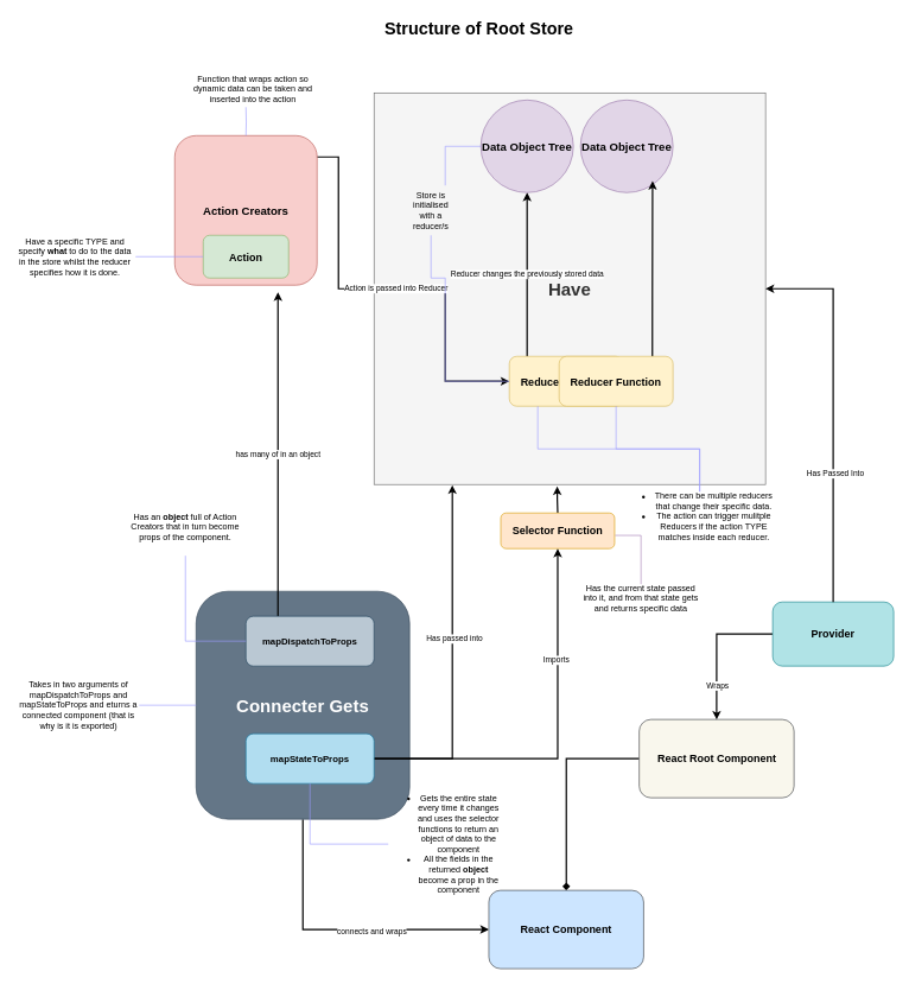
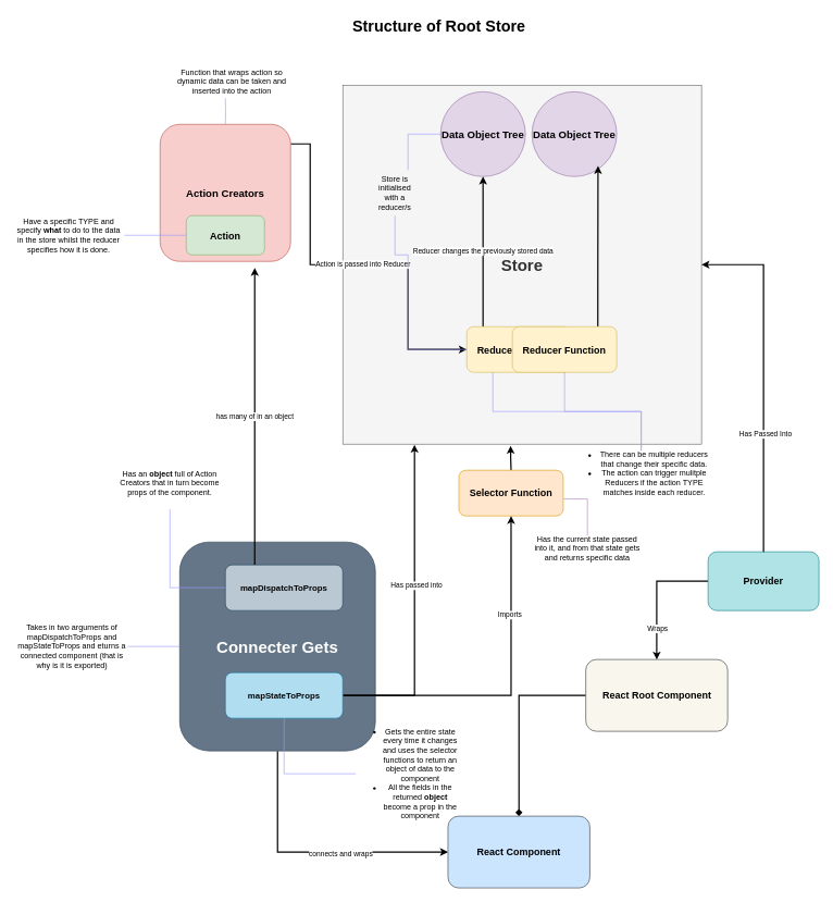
  <mxCell id="0" />
  <mxCell id="1" parent="0" />
- <mxCell id="2" value="&lt;font style=&quot;font-size: 25px&quot;&gt;&lt;b&gt;Have&lt;/b&gt;&lt;/font&gt;" style="whiteSpace=wrap;html=1;aspect=fixed;fillColor=#f5f5f5;strokeColor=#666666;fontColor=#333333;" parent="1" vertex="1"><mxGeometry x="525" y="130" width="550" height="550" as="geometry" /></mxCell>
+ <mxCell id="2" value="&lt;font style=&quot;font-size: 25px&quot;&gt;&lt;b&gt;Store&lt;/b&gt;&lt;/font&gt;" style="whiteSpace=wrap;html=1;aspect=fixed;fillColor=#f5f5f5;strokeColor=#666666;fontColor=#333333;" parent="1" vertex="1"><mxGeometry x="525" y="130" width="550" height="550" as="geometry" /></mxCell>
  <mxCell id="3" value="Reducer changes the previously stored data&lt;br&gt;" style="edgeStyle=orthogonalEdgeStyle;rounded=0;orthogonalLoop=1;jettySize=auto;html=1;entryX=0.5;entryY=1;entryDx=0;entryDy=0;strokeWidth=2;" parent="1" source="5" target="9" edge="1"><mxGeometry relative="1" as="geometry"><Array as="points"><mxPoint x="740" y="460" /><mxPoint x="740" y="460" /></Array></mxGeometry></mxCell>
  <mxCell id="4" style="edgeStyle=orthogonalEdgeStyle;rounded=0;orthogonalLoop=1;jettySize=auto;html=1;endArrow=none;endFill=0;strokeWidth=2;startArrow=classic;startFill=1;exitX=0.468;exitY=1.005;exitDx=0;exitDy=0;exitPerimeter=0;" parent="1" source="2" target="19" edge="1"><mxGeometry relative="1" as="geometry"><mxPoint x="740" y="540" as="sourcePoint" /></mxGeometry></mxCell>
  <mxCell id="5" value="&lt;b&gt;&lt;font style=&quot;font-size: 15px&quot;&gt;Reducer Function&lt;/font&gt;&lt;/b&gt;" style="rounded=1;whiteSpace=wrap;html=1;fillColor=#fff2cc;strokeColor=#d6b656;" parent="1" vertex="1"><mxGeometry x="715" y="500" width="160" height="70" as="geometry" /></mxCell>
  <mxCell id="6" style="edgeStyle=orthogonalEdgeStyle;rounded=0;orthogonalLoop=1;jettySize=auto;html=1;entryX=0;entryY=0.5;entryDx=0;entryDy=0;strokeWidth=2;" parent="1" source="8" target="5" edge="1"><mxGeometry relative="1" as="geometry"><Array as="points"><mxPoint x="475" y="220" /><mxPoint x="475" y="405" /><mxPoint x="625" y="405" /><mxPoint x="625" y="535" /></Array></mxGeometry></mxCell>
  <mxCell id="7" value="Action is passed into Reducer" style="edgeLabel;html=1;align=center;verticalAlign=middle;resizable=0;points=[];" parent="6" vertex="1" connectable="0"><mxGeometry x="0.254" y="-4" relative="1" as="geometry"><mxPoint x="-66" y="-2.14" as="offset" /></mxGeometry></mxCell>
  <mxCell id="8" value="&lt;font style=&quot;font-size: 16px&quot;&gt;&lt;b&gt;Action Creators&lt;/b&gt;&lt;/font&gt;" style="rounded=1;whiteSpace=wrap;html=1;fillColor=#f8cecc;strokeColor=#b85450;" parent="1" vertex="1"><mxGeometry x="245" y="190" width="200" height="210" as="geometry" /></mxCell>
  <mxCell id="9" value="&lt;font style=&quot;font-size: 16px&quot;&gt;&lt;b&gt;Data Object Tree&lt;/b&gt;&lt;/font&gt;" style="ellipse;whiteSpace=wrap;html=1;aspect=fixed;fillColor=#e1d5e7;strokeColor=#9673a6;" parent="1" vertex="1"><mxGeometry x="675" y="140" width="130" height="130" as="geometry" /></mxCell>
  <mxCell id="10" style="edgeStyle=orthogonalEdgeStyle;rounded=0;orthogonalLoop=1;jettySize=auto;html=1;strokeColor=#9999FF;endArrow=none;endFill=0;" parent="1" source="11" target="9" edge="1"><mxGeometry relative="1" as="geometry"><Array as="points"><mxPoint x="625" y="205" /></Array></mxGeometry></mxCell>
  <mxCell id="11" value="Store is initialised with a reducer/s" style="text;html=1;strokeColor=none;fillColor=none;align=center;verticalAlign=middle;whiteSpace=wrap;rounded=0;" parent="1" vertex="1"><mxGeometry x="575" y="260" width="60" height="70" as="geometry" /></mxCell>
  <mxCell id="12" style="edgeStyle=orthogonalEdgeStyle;rounded=0;orthogonalLoop=1;jettySize=auto;html=1;entryX=0;entryY=0.5;entryDx=0;entryDy=0;exitX=0.5;exitY=1;exitDx=0;exitDy=0;strokeColor=#9999FF;endArrow=none;endFill=0;" parent="1" source="11" target="5" edge="1"><mxGeometry relative="1" as="geometry"><mxPoint x="645" y="305" as="sourcePoint" /><mxPoint x="664" y="215" as="targetPoint" /><Array as="points"><mxPoint x="605" y="390" /><mxPoint x="625" y="390" /><mxPoint x="625" y="535" /></Array></mxGeometry></mxCell>
  <mxCell id="13" value="&lt;h1&gt;Structure of Root Store&lt;/h1&gt;" style="text;html=1;strokeColor=none;fillColor=none;spacing=5;spacingTop=-20;whiteSpace=wrap;overflow=hidden;rounded=0;" parent="1" vertex="1"><mxGeometry x="535" y="20" width="340" height="50" as="geometry" /></mxCell>
  <mxCell id="14" style="edgeStyle=orthogonalEdgeStyle;rounded=0;orthogonalLoop=1;jettySize=auto;html=1;endArrow=none;endFill=0;strokeColor=#9999FF;strokeWidth=1;" parent="1" target="8" edge="1"><mxGeometry relative="1" as="geometry"><mxPoint x="345" y="150" as="sourcePoint" /></mxGeometry></mxCell>
  <mxCell id="15" value="&lt;span&gt;Function that wraps action so dynamic data can be taken and inserted into the action&lt;/span&gt;" style="text;html=1;strokeColor=none;fillColor=none;align=center;verticalAlign=middle;whiteSpace=wrap;rounded=0;" parent="1" vertex="1"><mxGeometry x="265" y="100" width="180" height="50" as="geometry" /></mxCell>
  <mxCell id="16" value="&lt;b&gt;&lt;font style=&quot;font-size: 15px&quot;&gt;Action&lt;/font&gt;&lt;/b&gt;" style="rounded=1;whiteSpace=wrap;html=1;fillColor=#d5e8d4;strokeColor=#82b366;" parent="1" vertex="1"><mxGeometry x="285" y="330" width="120" height="60" as="geometry" /></mxCell>
  <mxCell id="17" style="edgeStyle=orthogonalEdgeStyle;rounded=0;orthogonalLoop=1;jettySize=auto;html=1;strokeWidth=1;strokeColor=#9999FF;endArrow=none;endFill=0;" parent="1" source="18" target="16" edge="1"><mxGeometry relative="1" as="geometry" /></mxCell>
  <mxCell id="18" value="&lt;span&gt;Have a specific TYPE and specify &lt;/span&gt;&lt;b&gt;what &lt;/b&gt;&lt;span&gt;to do to the data in the store whilst the reducer specifies how it is done.&lt;/span&gt;" style="text;html=1;strokeColor=none;fillColor=none;align=center;verticalAlign=middle;whiteSpace=wrap;rounded=0;" parent="1" vertex="1"><mxGeometry x="20" y="330" width="170" height="60" as="geometry" /></mxCell>
- <mxCell id="19" value="&lt;b&gt;&lt;font style=&quot;font-size: 15px&quot;&gt;Selector Function&lt;/font&gt;&lt;/b&gt;" style="rounded=1;whiteSpace=wrap;html=1;fillColor=#ffe6cc;strokeColor=#d79b00;" parent="1" vertex="1"><mxGeometry x="703" y="720" width="160" height="50" as="geometry" /></mxCell>
+ <mxCell id="19" value="&lt;b&gt;&lt;font style=&quot;font-size: 15px&quot;&gt;Selector Function&lt;/font&gt;&lt;/b&gt;" style="rounded=1;whiteSpace=wrap;html=1;fillColor=#ffe6cc;strokeColor=#d79b00;" parent="1" vertex="1"><mxGeometry x="703" y="720" width="160" height="70" as="geometry" /></mxCell>
  <mxCell id="20" style="edgeStyle=orthogonalEdgeStyle;rounded=0;orthogonalLoop=1;jettySize=auto;html=1;entryX=1.004;entryY=0.629;entryDx=0;entryDy=0;startArrow=none;startFill=0;endArrow=none;endFill=0;strokeWidth=1;strokeColor=#A680B8;entryPerimeter=0;" parent="1" source="21" target="19" edge="1"><mxGeometry relative="1" as="geometry" /></mxCell>
  <mxCell id="21" value="Has the current state passed into it, and from that state gets and returns specific data" style="text;html=1;strokeColor=none;fillColor=none;align=center;verticalAlign=middle;whiteSpace=wrap;rounded=0;" parent="1" vertex="1"><mxGeometry x="815" y="820" width="170" height="40" as="geometry" /></mxCell>
  <mxCell id="22" value="&lt;font style=&quot;font-size: 16px&quot;&gt;&lt;b&gt;Data Object Tree&lt;/b&gt;&lt;/font&gt;" style="ellipse;whiteSpace=wrap;html=1;aspect=fixed;fillColor=#e1d5e7;strokeColor=#9673a6;" parent="1" vertex="1"><mxGeometry x="815" y="140" width="130" height="130" as="geometry" /></mxCell>
  <mxCell id="23" style="edgeStyle=orthogonalEdgeStyle;rounded=0;orthogonalLoop=1;jettySize=auto;html=1;entryX=0.779;entryY=0.874;entryDx=0;entryDy=0;entryPerimeter=0;startArrow=none;startFill=0;endArrow=classic;endFill=1;strokeWidth=2;" parent="1" source="24" target="22" edge="1"><mxGeometry relative="1" as="geometry"><Array as="points"><mxPoint x="916" y="440" /><mxPoint x="916" y="440" /></Array></mxGeometry></mxCell>
  <mxCell id="24" value="&lt;b&gt;&lt;font style=&quot;font-size: 15px&quot;&gt;Reducer Function&lt;/font&gt;&lt;/b&gt;" style="rounded=1;whiteSpace=wrap;html=1;fillColor=#fff2cc;strokeColor=#d6b656;" parent="1" vertex="1"><mxGeometry x="785" y="500" width="160" height="70" as="geometry" /></mxCell>
  <mxCell id="25" style="edgeStyle=orthogonalEdgeStyle;rounded=0;orthogonalLoop=1;jettySize=auto;html=1;startArrow=none;startFill=0;endArrow=none;endFill=0;strokeWidth=1;strokeColor=#9999FF;" parent="1" source="27" target="24" edge="1"><mxGeometry relative="1" as="geometry" /></mxCell>
  <mxCell id="26" style="edgeStyle=orthogonalEdgeStyle;rounded=0;orthogonalLoop=1;jettySize=auto;html=1;entryX=0.25;entryY=1;entryDx=0;entryDy=0;startArrow=none;startFill=0;endArrow=none;endFill=0;strokeColor=#9999FF;strokeWidth=1;" parent="1" source="27" target="5" edge="1"><mxGeometry relative="1" as="geometry" /></mxCell>
  <mxCell id="27" value="&lt;ul&gt;&lt;li&gt;There can be multiple reducers that change their specific data.&lt;/li&gt;&lt;li&gt;The action can trigger mulitple Reducers if the action TYPE matches inside each reducer.&lt;/li&gt;&lt;/ul&gt;" style="text;html=1;strokeColor=none;fillColor=none;align=center;verticalAlign=middle;whiteSpace=wrap;rounded=0;" parent="1" vertex="1"><mxGeometry x="875" y="690" width="215" height="70" as="geometry" /></mxCell>
  <mxCell id="28" style="edgeStyle=orthogonalEdgeStyle;rounded=0;orthogonalLoop=1;jettySize=auto;html=1;exitX=0.5;exitY=1;exitDx=0;exitDy=0;entryX=0;entryY=0.5;entryDx=0;entryDy=0;startArrow=none;startFill=0;endArrow=classic;endFill=1;strokeWidth=2;" parent="1" source="30" target="45" edge="1"><mxGeometry relative="1" as="geometry" /></mxCell>
  <mxCell id="29" value="connects and wraps&lt;br&gt;" style="edgeLabel;html=1;align=center;verticalAlign=middle;resizable=0;points=[];" parent="28" vertex="1" connectable="0"><mxGeometry x="0.205" y="-2" relative="1" as="geometry"><mxPoint as="offset" /></mxGeometry></mxCell>
  <mxCell id="30" value="&lt;font style=&quot;font-size: 25px&quot;&gt;&lt;b&gt;Connecter Gets&lt;/b&gt;&lt;/font&gt;" style="rounded=1;whiteSpace=wrap;html=1;fillColor=#647687;strokeColor=#314354;fontColor=#ffffff;" parent="1" vertex="1"><mxGeometry x="275" y="830" width="300" height="320" as="geometry" /></mxCell>
  <mxCell id="31" style="edgeStyle=orthogonalEdgeStyle;rounded=0;orthogonalLoop=1;jettySize=auto;html=1;exitX=0;exitY=0.5;exitDx=0;exitDy=0;startArrow=none;startFill=0;endArrow=diamond;endFill=1;strokeWidth=2;" parent="1" source="32" target="45" edge="1"><mxGeometry relative="1" as="geometry"><mxPoint x="815" y="1390" as="targetPoint" /></mxGeometry></mxCell>
  <mxCell id="32" value="&lt;b&gt;&lt;font style=&quot;font-size: 15px&quot;&gt;React Root Component&lt;/font&gt;&lt;/b&gt;" style="rounded=1;whiteSpace=wrap;html=1;fillColor=#f9f7ed;strokeColor=#36393d;" parent="1" vertex="1"><mxGeometry x="897.5" y="1010" width="217.5" height="110" as="geometry" /></mxCell>
  <mxCell id="33" style="edgeStyle=orthogonalEdgeStyle;rounded=0;orthogonalLoop=1;jettySize=auto;html=1;exitX=1;exitY=0.5;exitDx=0;exitDy=0;entryX=0.2;entryY=1.002;entryDx=0;entryDy=0;entryPerimeter=0;strokeWidth=2;" parent="1" source="37" target="2" edge="1"><mxGeometry relative="1" as="geometry" /></mxCell>
  <mxCell id="34" value="Has passed into" style="edgeLabel;html=1;align=center;verticalAlign=middle;resizable=0;points=[];" parent="33" vertex="1" connectable="0"><mxGeometry x="0.13" y="-2" relative="1" as="geometry"><mxPoint as="offset" /></mxGeometry></mxCell>
  <mxCell id="35" style="edgeStyle=orthogonalEdgeStyle;rounded=0;orthogonalLoop=1;jettySize=auto;html=1;exitX=1;exitY=0.5;exitDx=0;exitDy=0;entryX=0.5;entryY=1;entryDx=0;entryDy=0;strokeWidth=2;" parent="1" source="37" target="19" edge="1"><mxGeometry relative="1" as="geometry" /></mxCell>
  <mxCell id="36" value="Imports" style="edgeLabel;html=1;align=center;verticalAlign=middle;resizable=0;points=[];" parent="35" vertex="1" connectable="0"><mxGeometry x="0.435" y="3" relative="1" as="geometry"><mxPoint as="offset" /></mxGeometry></mxCell>
  <mxCell id="37" value="&lt;font size=&quot;1&quot;&gt;&lt;b style=&quot;font-size: 13px&quot;&gt;mapStateToProps&lt;/b&gt;&lt;/font&gt;" style="rounded=1;whiteSpace=wrap;html=1;fillColor=#b1ddf0;strokeColor=#10739e;" parent="1" vertex="1"><mxGeometry x="345" y="1030" width="180" height="70" as="geometry" /></mxCell>
  <mxCell id="38" value="has many of in an object&lt;br&gt;" style="edgeStyle=orthogonalEdgeStyle;rounded=0;orthogonalLoop=1;jettySize=auto;html=1;exitX=0.25;exitY=0;exitDx=0;exitDy=0;strokeWidth=2;" parent="1" source="39" edge="1"><mxGeometry relative="1" as="geometry"><mxPoint x="390" y="410" as="targetPoint" /></mxGeometry></mxCell>
  <mxCell id="39" value="&lt;b&gt;&lt;font style=&quot;font-size: 13px&quot;&gt;mapDispatchToProps&lt;/font&gt;&lt;/b&gt;" style="rounded=1;whiteSpace=wrap;html=1;fillColor=#bac8d3;strokeColor=#23445d;" parent="1" vertex="1"><mxGeometry x="345" y="865" width="180" height="70" as="geometry" /></mxCell>
  <mxCell id="40" style="edgeStyle=orthogonalEdgeStyle;rounded=0;orthogonalLoop=1;jettySize=auto;html=1;entryX=0.5;entryY=0;entryDx=0;entryDy=0;startArrow=none;startFill=0;endArrow=classic;endFill=1;strokeWidth=2;exitX=0;exitY=0.5;exitDx=0;exitDy=0;" parent="1" source="42" target="32" edge="1"><mxGeometry relative="1" as="geometry" /></mxCell>
  <mxCell id="41" value="Wraps&amp;nbsp;" style="edgeLabel;html=1;align=center;verticalAlign=middle;resizable=0;points=[];" parent="40" vertex="1" connectable="0"><mxGeometry x="0.523" y="2" relative="1" as="geometry"><mxPoint as="offset" /></mxGeometry></mxCell>
  <mxCell id="42" value="&lt;b&gt;&lt;font style=&quot;font-size: 15px&quot;&gt;Provider&lt;/font&gt;&lt;/b&gt;" style="rounded=1;whiteSpace=wrap;html=1;fillColor=#b0e3e6;strokeColor=#0e8088;" parent="1" vertex="1"><mxGeometry x="1085" y="845" width="170" height="90" as="geometry" /></mxCell>
  <mxCell id="43" style="edgeStyle=orthogonalEdgeStyle;rounded=0;orthogonalLoop=1;jettySize=auto;html=1;strokeWidth=2;exitX=1;exitY=0.5;exitDx=0;exitDy=0;startArrow=classic;startFill=1;endArrow=none;endFill=0;" parent="1" source="2" target="42" edge="1"><mxGeometry relative="1" as="geometry"><mxPoint x="1075" y="405" as="sourcePoint" /><mxPoint x="1015" y="890" as="targetPoint" /><Array as="points" /></mxGeometry></mxCell>
  <mxCell id="44" value="Has Passed Into&lt;br&gt;" style="edgeLabel;html=1;align=center;verticalAlign=middle;resizable=0;points=[];" parent="43" vertex="1" connectable="0"><mxGeometry x="0.323" y="2" relative="1" as="geometry"><mxPoint as="offset" /></mxGeometry></mxCell>
  <mxCell id="45" value="&lt;b&gt;&lt;font style=&quot;font-size: 15px&quot;&gt;React Component&lt;/font&gt;&lt;/b&gt;" style="rounded=1;whiteSpace=wrap;html=1;fillColor=#cce5ff;strokeColor=#36393d;" parent="1" vertex="1"><mxGeometry x="686.25" y="1250" width="217.5" height="110" as="geometry" /></mxCell>
  <mxCell id="46" style="edgeStyle=orthogonalEdgeStyle;rounded=0;orthogonalLoop=1;jettySize=auto;html=1;startArrow=none;startFill=0;endArrow=none;endFill=0;strokeWidth=1;strokeColor=#9999FF;" parent="1" source="47" target="37" edge="1"><mxGeometry relative="1" as="geometry" /></mxCell>
  <mxCell id="47" value="&lt;ul&gt;&lt;li&gt;Gets the entire state every time it changes and uses the selector functions to return an object of data to the component&lt;/li&gt;&lt;li&gt;All the fields in the returned &lt;b&gt;object &lt;/b&gt;become a prop in the component&lt;/li&gt;&lt;/ul&gt;" style="text;html=1;strokeColor=none;fillColor=none;align=center;verticalAlign=middle;whiteSpace=wrap;rounded=0;" parent="1" vertex="1"><mxGeometry x="545" y="1110" width="158" height="150" as="geometry" /></mxCell>
  <mxCell id="48" style="edgeStyle=orthogonalEdgeStyle;rounded=0;orthogonalLoop=1;jettySize=auto;html=1;entryX=0;entryY=0.5;entryDx=0;entryDy=0;strokeWidth=1;strokeColor=#9999FF;endArrow=none;endFill=0;" parent="1" source="49" target="39" edge="1"><mxGeometry relative="1" as="geometry" /></mxCell>
  <mxCell id="49" value="Has an &lt;b&gt;object &lt;/b&gt;full of Action Creators that in turn become props of the component." style="text;html=1;strokeColor=none;fillColor=none;align=center;verticalAlign=middle;whiteSpace=wrap;rounded=0;" parent="1" vertex="1"><mxGeometry x="175" y="700" width="170" height="80" as="geometry" /></mxCell>
  <mxCell id="50" style="edgeStyle=orthogonalEdgeStyle;rounded=0;orthogonalLoop=1;jettySize=auto;html=1;entryX=0;entryY=0.5;entryDx=0;entryDy=0;endArrow=none;endFill=0;strokeColor=#9999FF;strokeWidth=1;" parent="1" source="51" target="30" edge="1"><mxGeometry relative="1" as="geometry" /></mxCell>
  <mxCell id="51" value="Takes in two arguments of mapDispatchToProps and mapStateToProps and eturns a connected component (that is why is it is exported)" style="text;html=1;strokeColor=none;fillColor=none;align=center;verticalAlign=middle;whiteSpace=wrap;rounded=0;" parent="1" vertex="1"><mxGeometry x="25" y="950" width="170" height="80" as="geometry" /></mxCell>
